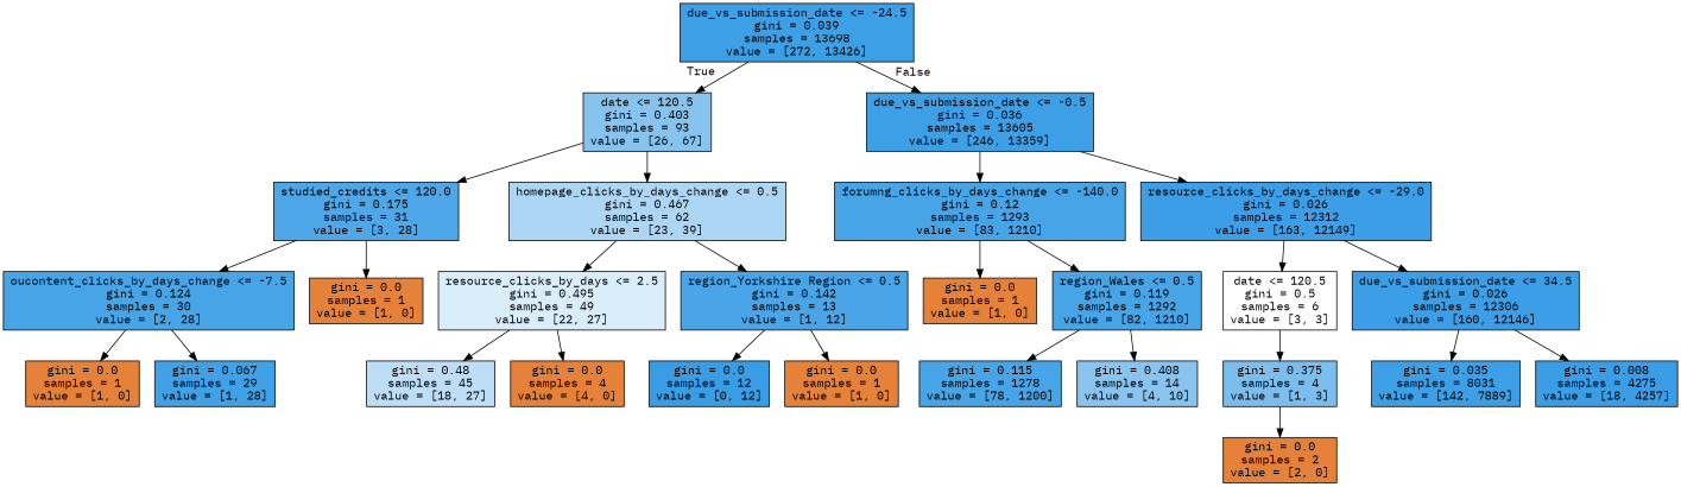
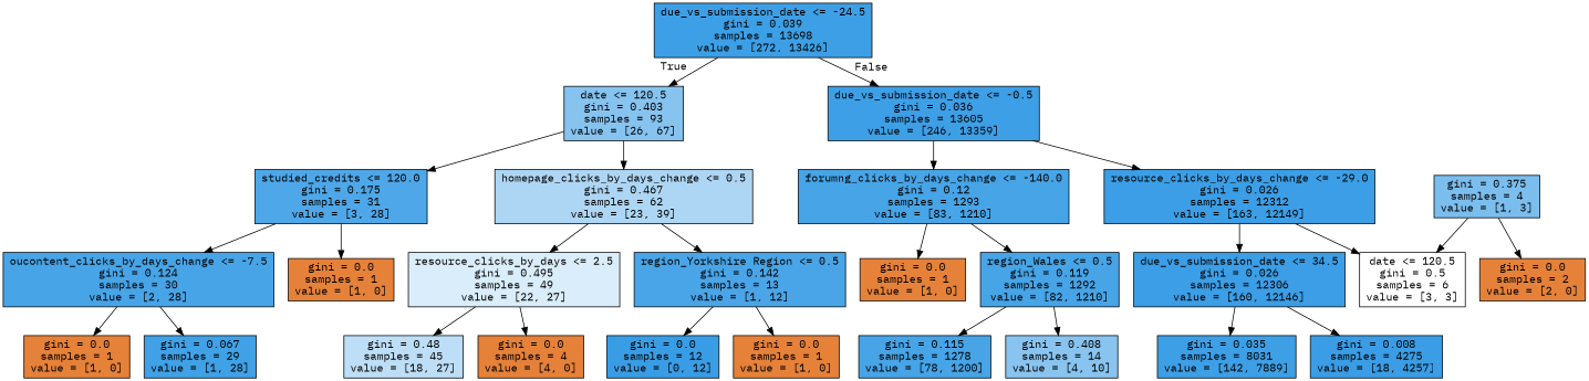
  digraph {
    fontname="IBM Plex Mono"
    node [color=black fillcolor="#e58139ff" fontname="IBM Plex Mono" shape=box style=filled]
    edge [fontname="IBM Plex Mono"]
    n1 [fillcolor="#399de5fa" label="due_vs_submission_date <= -24.5\ngini = 0.039\nsamples = 13698\nvalue = [272, 13426]"]
    n2 [fillcolor="#399de59c" label="date <= 120.5\ngini = 0.403\nsamples = 93\nvalue = [26, 67]"]
    n3 [fillcolor="#399de5fa" label="due_vs_submission_date <= -0.5\ngini = 0.036\nsamples = 13605\nvalue = [246, 13359]"]
    n4 [fillcolor="#399de5e4" label="studied_credits <= 120.0\ngini = 0.175\nsamples = 31\nvalue = [3, 28]"]
    n5 [fillcolor="#399de569" label="homepage_clicks_by_days_change <= 0.5\ngini = 0.467\nsamples = 62\nvalue = [23, 39]"]
    n6 [fillcolor="#399de5ee" label="forumng_clicks_by_days_change <= -140.0\ngini = 0.12\nsamples = 1293\nvalue = [83, 1210]"]
    n7 [fillcolor="#399de5fc" label="resource_clicks_by_days_change <= -29.0\ngini = 0.026\nsamples = 12312\nvalue = [163, 12149]"]
    n8 [fillcolor="#399de5ed" label="oucontent_clicks_by_days_change <= -7.5\ngini = 0.124\nsamples = 30\nvalue = [2, 28]"]
    n9 [label="gini = 0.0\nsamples = 1\nvalue = [1, 0]"]
    n10 [fillcolor="#399de52f" label="resource_clicks_by_days <= 2.5\ngini = 0.495\nsamples = 49\nvalue = [22, 27]"]
    n11 [fillcolor="#399de5ea" label="region_Yorkshire Region <= 0.5\ngini = 0.142\nsamples = 13\nvalue = [1, 12]"]
    n12 [label="gini = 0.0\nsamples = 1\nvalue = [1, 0]"]
    n13 [fillcolor="#399de5f6" label="gini = 0.067\nsamples = 29\nvalue = [1, 28]"]
    n14 [fillcolor="#399de555" label="gini = 0.48\nsamples = 45\nvalue = [18, 27]"]
    n15 [label="gini = 0.0\nsamples = 4\nvalue = [4, 0]"]
    n16 [fillcolor="#399de5ff" label="gini = 0.0\nsamples = 12\nvalue = [0, 12]"]
    n17 [label="gini = 0.0\nsamples = 1\nvalue = [1, 0]"]
    n18 [label="gini = 0.0\nsamples = 1\nvalue = [1, 0]"]
    n19 [fillcolor="#399de5ee" label="region_Wales <= 0.5\ngini = 0.119\nsamples = 1292\nvalue = [82, 1210]"]
    n20 [fillcolor="#e5813900" label="date <= 120.5\ngini = 0.5\nsamples = 6\nvalue = [3, 3]"]
    n21 [fillcolor="#399de5fc" label="due_vs_submission_date <= 34.5\ngini = 0.026\nsamples = 12306\nvalue = [160, 12146]"]
    n22 [fillcolor="#399de5ee" label="gini = 0.115\nsamples = 1278\nvalue = [78, 1200]"]
    n23 [fillcolor="#399de599" label="gini = 0.408\nsamples = 14\nvalue = [4, 10]"]
    n24 [fillcolor="#399de5aa" label="gini = 0.375\nsamples = 4\nvalue = [1, 3]"]
    n25 [fillcolor="#399de5fa" label="gini = 0.035\nsamples = 8031\nvalue = [142, 7889]"]
    n26 [fillcolor="#399de5fe" label="gini = 0.008\nsamples = 4275\nvalue = [18, 4257]"]
    n27 [label="gini = 0.0\nsamples = 2\nvalue = [2, 0]"]
    n1 -> n2 [headlabel=True labelangle=45 labeldistance=2.5]
    n1 -> n3 [headlabel=False labelangle=-45 labeldistance=2.5]
    n2 -> n4
    n2 -> n5
    n3 -> n6
    n3 -> n7
    n4 -> n8
    n4 -> n9
    n5 -> n10
    n5 -> n11
    n6 -> n18
    n6 -> n19
    n7 -> n20
    n7 -> n21
    n8 -> n12
    n8 -> n13
    n10 -> n14
    n10 -> n15
    n11 -> n16
    n11 -> n17
    n19 -> n22
    n19 -> n23
-   n20 -> n24
+   n24 -> n20
    n21 -> n25
    n21 -> n26
    n24 -> n27
  }
